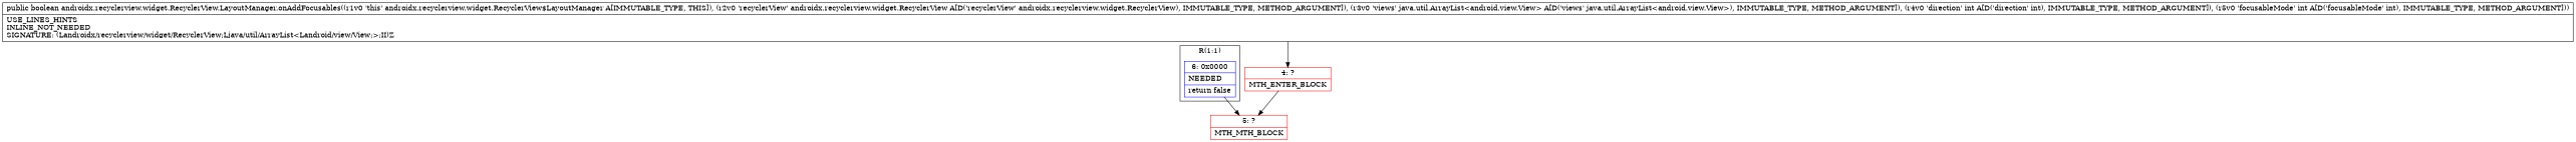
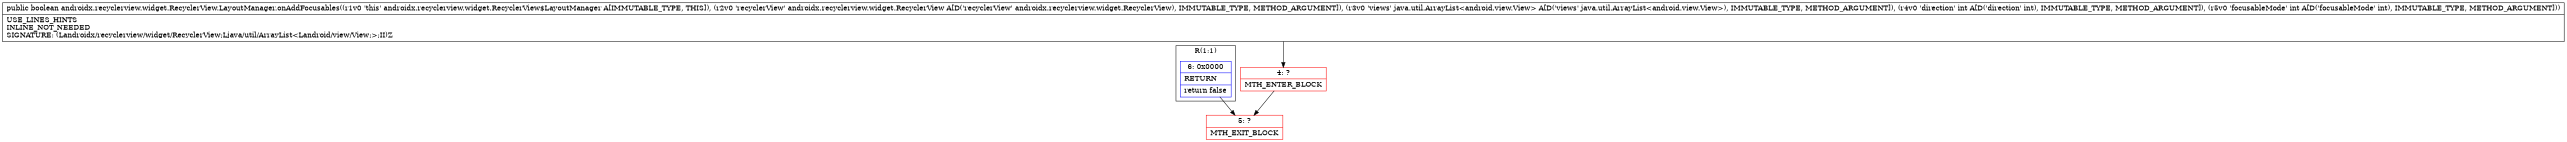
  digraph {
    node [color=red shape=record]
-   n1 [color=blue label="{6\:\ 0x0000|NEEDED\l|return false\l}"]
-   n2 [label="{5\:\ ?|MTH_MTH_BLOCK\l}"]
+   n1 [color=blue label="{6\:\ 0x0000|RETURN\l|return false\l}"]
+   n2 [label="{5\:\ ?|MTH_EXIT_BLOCK\l}"]
    n3 [label="{4\:\ ?|MTH_ENTER_BLOCK\l}"]
    n4 [label="{public boolean androidx.recyclerview.widget.RecyclerView.LayoutManager.onAddFocusables((r1v0 'this' androidx.recyclerview.widget.RecyclerView$LayoutManager A[IMMUTABLE_TYPE, THIS]), (r2v0 'recyclerView' androidx.recyclerview.widget.RecyclerView A[D('recyclerView' androidx.recyclerview.widget.RecyclerView), IMMUTABLE_TYPE, METHOD_ARGUMENT]), (r3v0 'views' java.util.ArrayList\<android.view.View\> A[D('views' java.util.ArrayList\<android.view.View\>), IMMUTABLE_TYPE, METHOD_ARGUMENT]), (r4v0 'direction' int A[D('direction' int), IMMUTABLE_TYPE, METHOD_ARGUMENT]), (r5v0 'focusableMode' int A[D('focusableMode' int), IMMUTABLE_TYPE, METHOD_ARGUMENT]))  | USE_LINES_HINTS\lINLINE_NOT_NEEDED\lSIGNATURE: (Landroidx\/recyclerview\/widget\/RecyclerView;Ljava\/util\/ArrayList\<Landroid\/view\/View;\>;II)Z\l}" color=""]
    subgraph cluster_1 {
      label="R(1:1)"
      n1
    }
    n1 -> n2
    n3 -> n2
    n4 -> n3
  }
